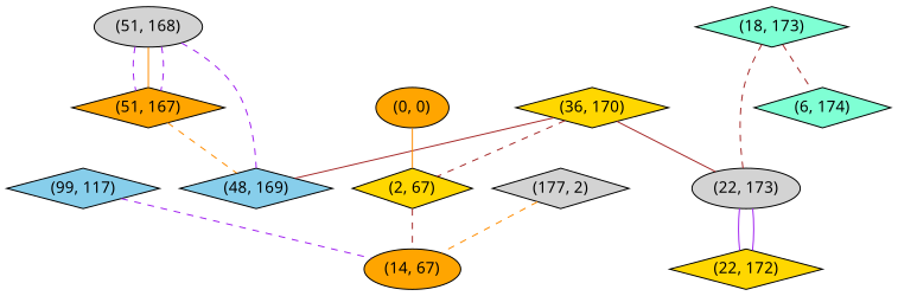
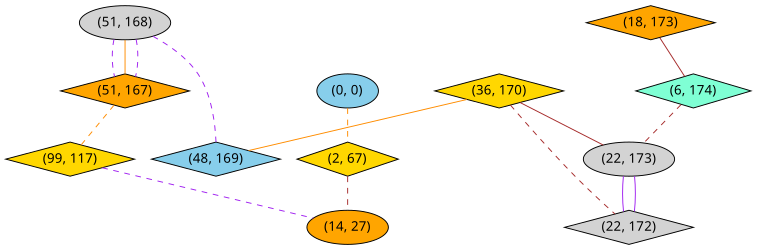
  graph {
    fontname="Noto Sans"
    node [fillcolor=lightgrey fontname="Noto Sans" shape=diamond style=filled]
    edge [color=purple fontname="Noto Sans" style=dashed weight=1]
    "(51, 168)" [shape=ellipse]
    "(48, 169)" [fillcolor=skyblue]
    "(51, 167)" [fillcolor=orange]
-   "(99, 117)" [fillcolor=skyblue]
+   "(99, 117)" [fillcolor=gold]
    "(36, 170)" [fillcolor=gold]
    "(22, 173)" [shape=ellipse]
-   "(22, 172)" [fillcolor=gold]
-   "(18, 173)" [fillcolor=aquamarine]
+   "(22, 172)"
+   "(18, 173)" [fillcolor=orange]
    "(6, 174)" [fillcolor=aquamarine]
-   "(0, 0)" [fillcolor=orange shape=ellipse]
+   "(0, 0)" [fillcolor=skyblue shape=ellipse]
    "(2, 67)" [fillcolor=gold]
-   "(14, 67)" [fillcolor=orange shape=ellipse]
-   "(177, 2)"
+   "(14, 67)" [fillcolor=orange shape=ellipse label="(14, 27)"]
    "(51, 168)" -- "(48, 169)"
    "(51, 168)" -- "(51, 167)"
    "(51, 168)" -- "(51, 167)" [color=darkorange style=solid]
    "(51, 168)" -- "(51, 167)"
-   "(51, 167)" -- "(48, 169)" [color=darkorange weight=2]
+   "(51, 167)" -- "(99, 117)" [color=darkorange weight=2]
    "(99, 117)" -- "(14, 67)"
-   "(36, 170)" -- "(48, 169)" [color=brown style=solid]
+   "(36, 170)" -- "(48, 169)" [color=darkorange style=solid]
    "(36, 170)" -- "(22, 173)" [color=brown style=solid]
-   "(36, 170)" -- "(2, 67)" [color=brown]
+   "(36, 170)" -- "(22, 172)" [color=brown]
    "(22, 173)" -- "(22, 172)" [style=solid]
    "(22, 173)" -- "(22, 172)" [style=solid]
-   "(18, 173)" -- "(22, 173)" [color=brown]
-   "(18, 173)" -- "(6, 174)" [color=brown]
-   "(0, 0)" -- "(2, 67)" [color=darkorange style=solid weight=4]
+   "(6, 174)" -- "(22, 173)" [color=brown]
+   "(18, 173)" -- "(6, 174)" [color=brown style=solid]
+   "(0, 0)" -- "(2, 67)" [color=darkorange weight=4]
    "(2, 67)" -- "(14, 67)" [color=brown]
-   "(177, 2)" -- "(14, 67)" [color=darkorange]
  }
